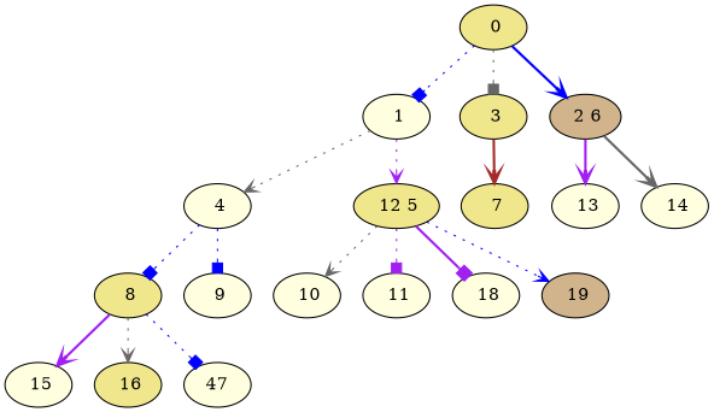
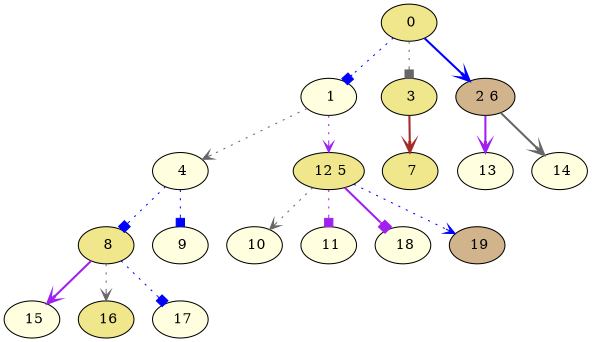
  digraph {
    node [fillcolor=lightyellow style=filled]
    edge [arrowhead=vee color=blue style=dotted]
    " 0" [fillcolor=khaki]
    " 1"
    " 3" [fillcolor=khaki]
    " 2 6" [fillcolor=tan]
    " 4"
    " 12 5" [fillcolor=khaki]
    " 7" [fillcolor=khaki]
    " 13"
    " 14"
    " 8" [fillcolor=khaki]
    " 9"
    " 10"
    " 11"
    " 18"
    " 19" [fillcolor=tan]
    " 15"
    " 16" [fillcolor=khaki]
-   " 17" [label=47]
+   " 17"
    " 0" -> " 1" [arrowhead=box]
    " 0" -> " 3" [arrowhead=box color=gray40]
    " 0" -> " 2 6" [style=bold]
    " 1" -> " 4" [color=gray40]
    " 1" -> " 12 5" [color=purple]
    " 3" -> " 7" [color=brown style=bold]
    " 2 6" -> " 13" [color=purple style=bold]
    " 2 6" -> " 14" [color=gray40 style=bold]
    " 4" -> " 8" [arrowhead=box]
    " 4" -> " 9" [arrowhead=box]
    " 12 5" -> " 10" [color=gray40]
    " 12 5" -> " 11" [arrowhead=box color=purple]
    " 12 5" -> " 18" [arrowhead=box color=purple style=bold]
    " 12 5" -> " 19"
    " 8" -> " 15" [color=purple style=bold]
    " 8" -> " 16" [color=gray40]
    " 8" -> " 17" [arrowhead=box]
  }
